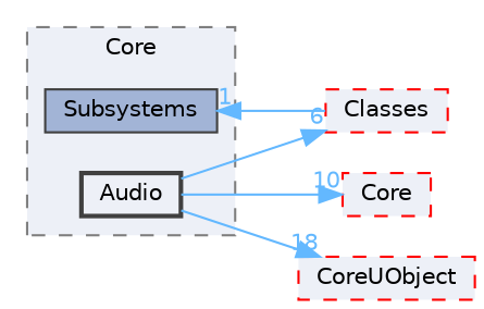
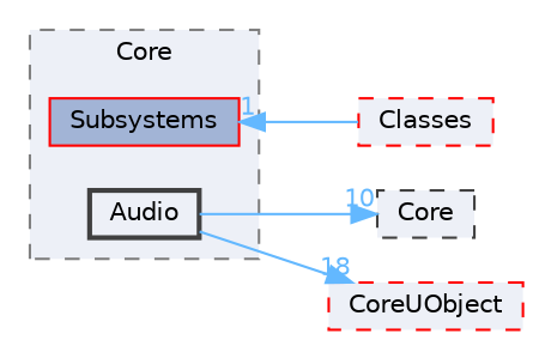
  digraph {
    compound=true
    rankdir=LR
    node [color=red fillcolor="#edf0f7" fontname=Helvetica fontsize=10 shape=box style="filled,dashed"]
    edge [color=steelblue1 fontcolor=steelblue1 fontname=Helvetica fontsize=10 labeldistance=1.5 labelfontname=Helvetica labelfontsize=10]
-   n1 [color=grey25 fillcolor="#a2b4d6" height=0.2 label=Subsystems style=filled width=0.4]
+   n1 [fillcolor="#a2b4d6" height=0.2 label=Subsystems style=filled width=0.4]
    n2 [color=grey25 height=0.2 label=Audio style="filled,bold" width=0.4]
-   n3 [height=0.2 label=Core width=0.4]
+   n3 [color=grey25 height=0.2 label=Core width=0.4]
    n4 [height=0.2 label=Classes width=0.4]
    n5 [height=0.2 label=CoreUObject width=0.4]
    subgraph cluster_1 {
      bgcolor="#edf0f7"
      fontname=Helvetica
      fontsize=10
      label=Core
      pencolor=grey50
      style="filled,dashed"
      n1
      n2
    }
    n2 -> n3 [headlabel=10]
-   n2 -> n4 [headlabel=6]
    n2 -> n5 [headlabel=18]
    n4 -> n1 [headlabel=1]
  }
